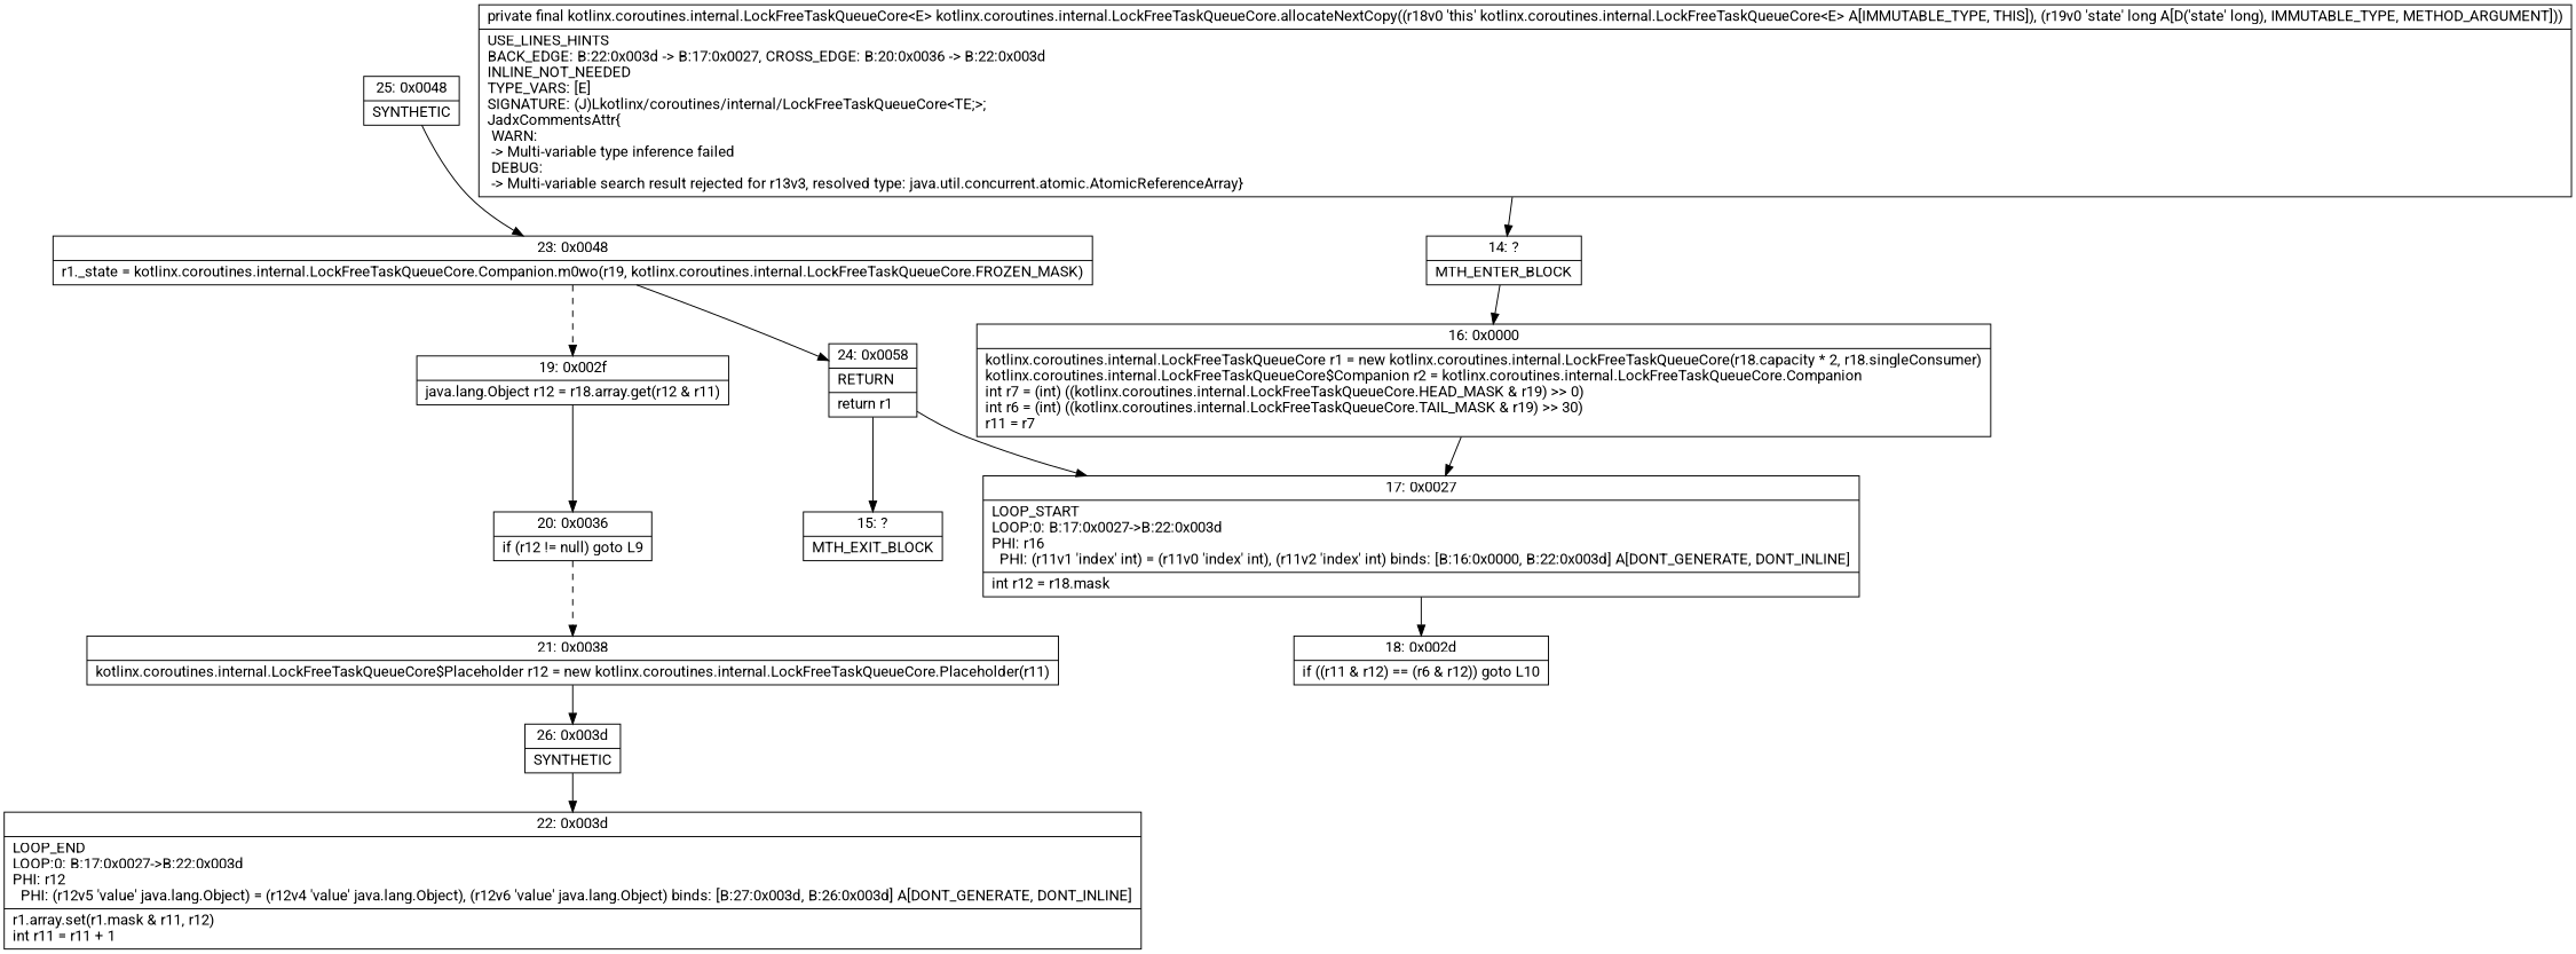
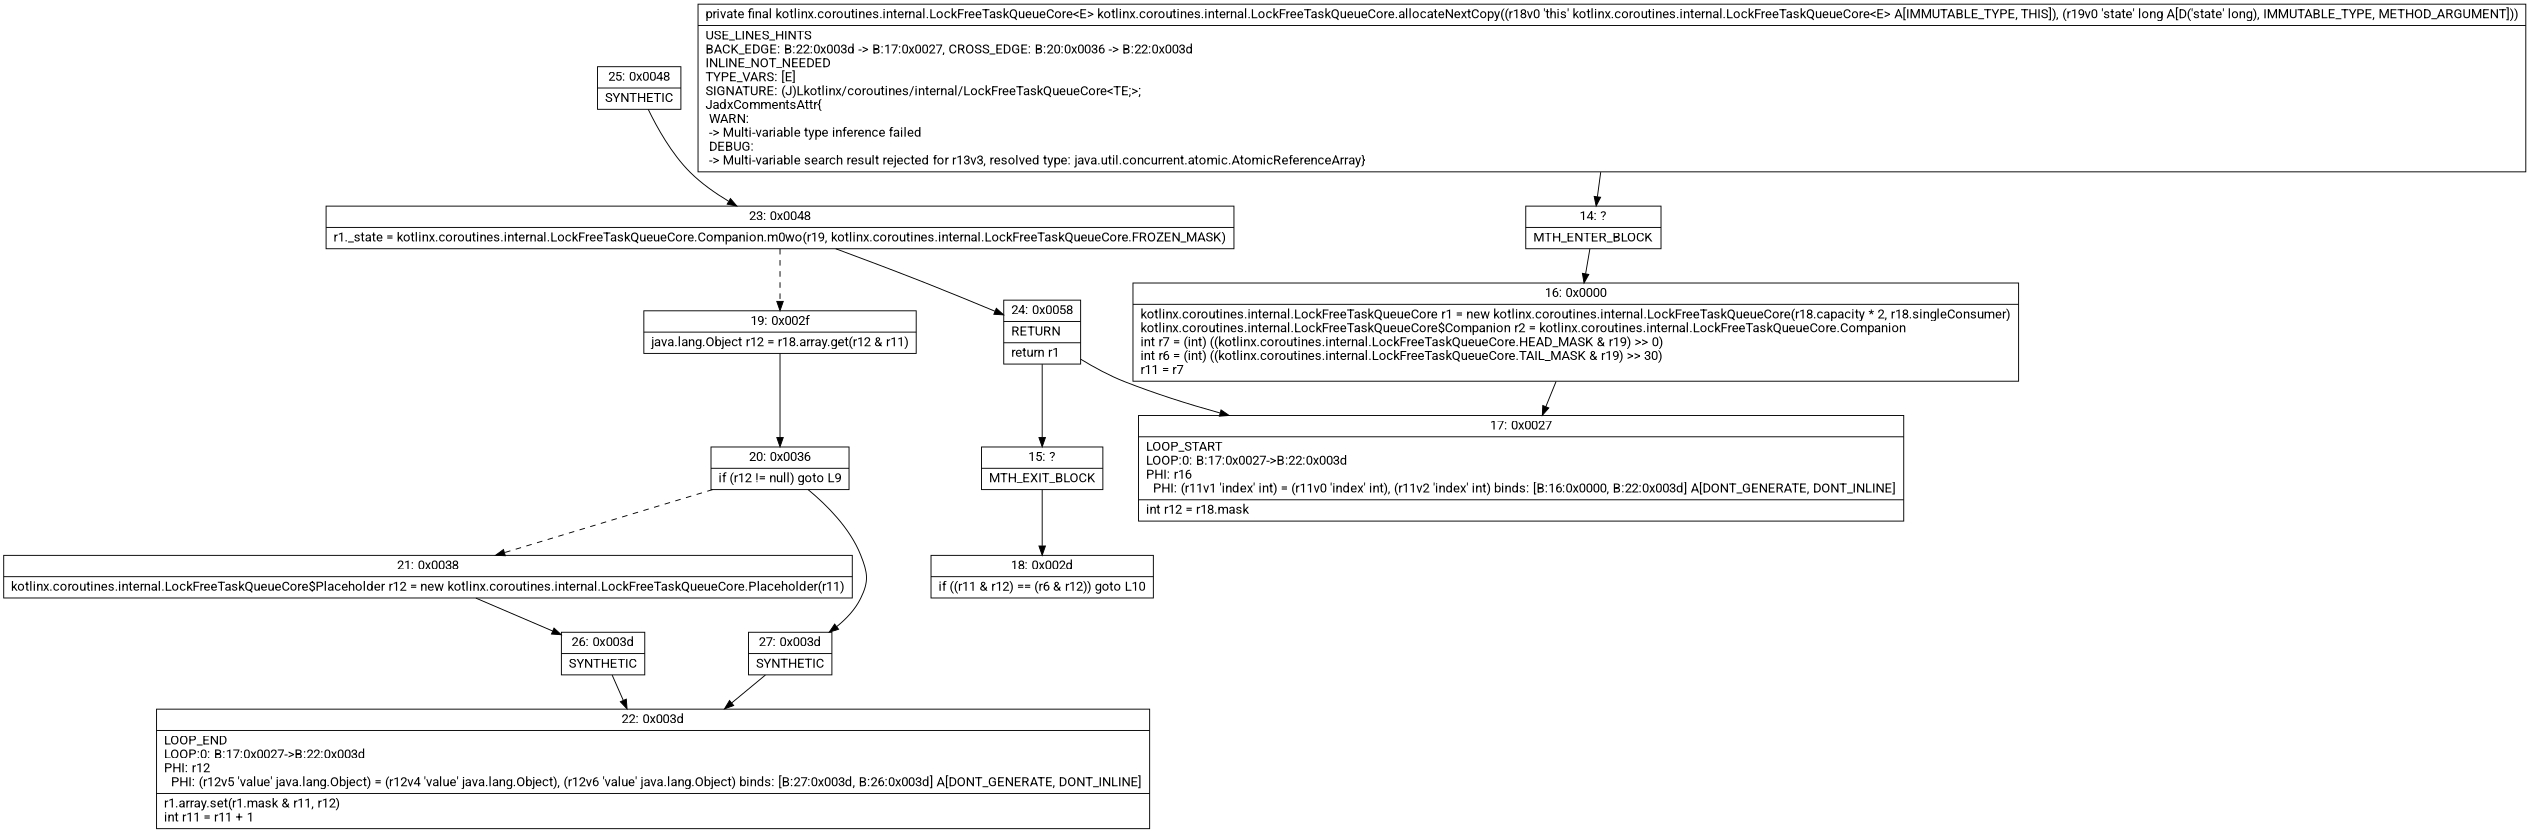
  digraph {
    fontname=Roboto
    node [fontname=Roboto shape=record]
    edge [fontname=Roboto]
    n1 [label="{14\:\ ?|MTH_ENTER_BLOCK\l}"]
    n2 [label="{16\:\ 0x0000|kotlinx.coroutines.internal.LockFreeTaskQueueCore r1 = new kotlinx.coroutines.internal.LockFreeTaskQueueCore(r18.capacity * 2, r18.singleConsumer)\lkotlinx.coroutines.internal.LockFreeTaskQueueCore$Companion r2 = kotlinx.coroutines.internal.LockFreeTaskQueueCore.Companion\lint r7 = (int) ((kotlinx.coroutines.internal.LockFreeTaskQueueCore.HEAD_MASK & r19) \>\> 0)\lint r6 = (int) ((kotlinx.coroutines.internal.LockFreeTaskQueueCore.TAIL_MASK & r19) \>\> 30)\lr11 = r7\l}"]
    n3 [label="{17\:\ 0x0027|LOOP_START\lLOOP:0: B:17:0x0027\-\>B:22:0x003d\lPHI: r16 \l  PHI: (r11v1 'index' int) = (r11v0 'index' int), (r11v2 'index' int) binds: [B:16:0x0000, B:22:0x003d] A[DONT_GENERATE, DONT_INLINE]\l|int r12 = r18.mask\l}"]
    n4 [label="{18\:\ 0x002d|if ((r11 & r12) == (r6 & r12)) goto L10\l}"]
    n5 [label="{19\:\ 0x002f|java.lang.Object r12 = r18.array.get(r12 & r11)\l}"]
    n6 [label="{20\:\ 0x0036|if (r12 != null) goto L9\l}"]
    n7 [label="{25\:\ 0x0048|SYNTHETIC\l}"]
    n8 [label="{23\:\ 0x0048|r1._state = kotlinx.coroutines.internal.LockFreeTaskQueueCore.Companion.m0wo(r19, kotlinx.coroutines.internal.LockFreeTaskQueueCore.FROZEN_MASK)\l}"]
    n9 [label="{21\:\ 0x0038|kotlinx.coroutines.internal.LockFreeTaskQueueCore$Placeholder r12 = new kotlinx.coroutines.internal.LockFreeTaskQueueCore.Placeholder(r11)\l}"]
+   n10 [label="{27\:\ 0x003d|SYNTHETIC\l}"]
    n11 [label="{26\:\ 0x003d|SYNTHETIC\l}"]
    n12 [label="{22\:\ 0x003d|LOOP_END\lLOOP:0: B:17:0x0027\-\>B:22:0x003d\lPHI: r12 \l  PHI: (r12v5 'value' java.lang.Object) = (r12v4 'value' java.lang.Object), (r12v6 'value' java.lang.Object) binds: [B:27:0x003d, B:26:0x003d] A[DONT_GENERATE, DONT_INLINE]\l|r1.array.set(r1.mask & r11, r12)\lint r11 = r11 + 1\l}"]
    n13 [label="{24\:\ 0x0058|RETURN\l|return r1\l}"]
    n14 [label="{15\:\ ?|MTH_EXIT_BLOCK\l}"]
    n15 [label="{private final kotlinx.coroutines.internal.LockFreeTaskQueueCore\<E\> kotlinx.coroutines.internal.LockFreeTaskQueueCore.allocateNextCopy((r18v0 'this' kotlinx.coroutines.internal.LockFreeTaskQueueCore\<E\> A[IMMUTABLE_TYPE, THIS]), (r19v0 'state' long A[D('state' long), IMMUTABLE_TYPE, METHOD_ARGUMENT]))  | USE_LINES_HINTS\lBACK_EDGE: B:22:0x003d \-\> B:17:0x0027, CROSS_EDGE: B:20:0x0036 \-\> B:22:0x003d\lINLINE_NOT_NEEDED\lTYPE_VARS: [E]\lSIGNATURE: (J)Lkotlinx\/coroutines\/internal\/LockFreeTaskQueueCore\<TE;\>;\lJadxCommentsAttr\{\l WARN: \l \-\> Multi\-variable type inference failed\l DEBUG: \l \-\> Multi\-variable search result rejected for r13v3, resolved type: java.util.concurrent.atomic.AtomicReferenceArray\}\l}"]
    n1 -> n2
    n2 -> n3
-   n3 -> n4
+   n14 -> n4
    n5 -> n6
    n6 -> n9 [style=dashed]
+   n6 -> n10
    n7 -> n8
    n8 -> n5 [style=dashed]
    n8 -> n13
    n9 -> n11
+   n10 -> n12
    n11 -> n12
    n13 -> n3
    n13 -> n14
    n15 -> n1
  }
